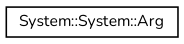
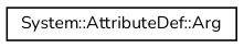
  digraph {
    rankdir=LR
    fontname=Nunito
-   n1 [color=black fillcolor=white fontname=Nunito fontsize=10 height=0.2 label="System::System::Arg" shape=record style=filled width=0.4]
+   n1 [color=black fillcolor=white fontname=Nunito fontsize=10 height=0.2 label="System::AttributeDef::Arg" shape=record style=filled width=0.4]
  }
